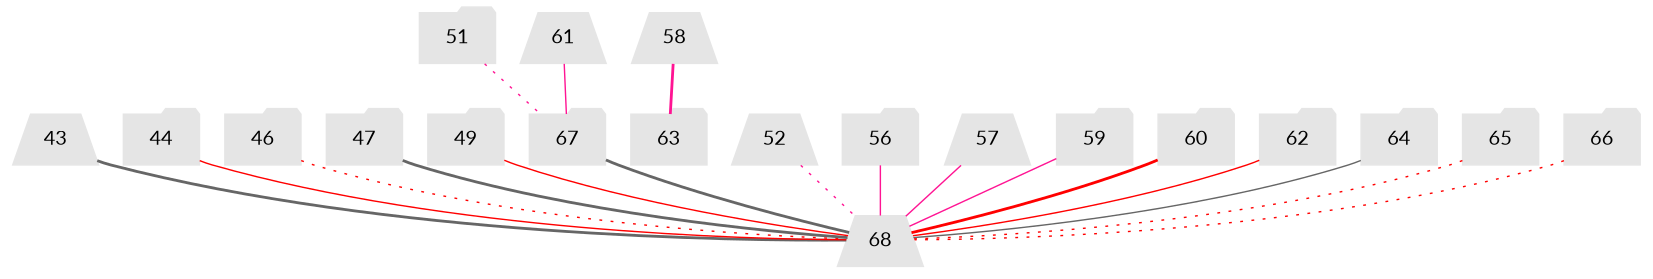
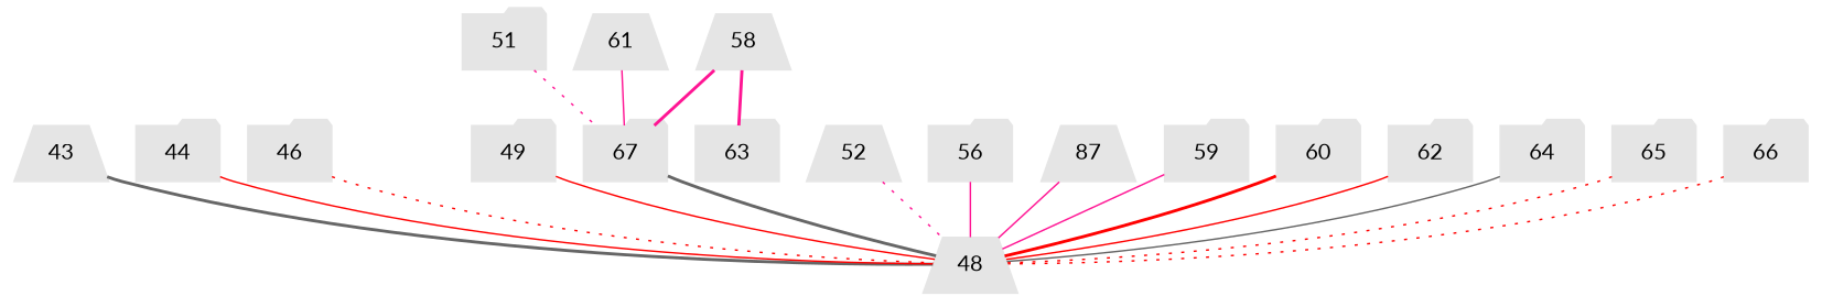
  graph {
    fontname=Lato
    node [color=gray90 fontname=Lato shape=folder style=filled]
    edge [color=deeppink fontname=Lato style=solid]
-   68 [shape=trapezium super="+13+9+16+19+21+23+45+27+31+48+50+35+54+55+40+42"]
+   68 [shape=trapezium super="+13+9+16+19+21+23+45+27+31+48+50+35+54+55+40+42" label=48]
    43 [shape=trapezium]
    44
    46
-   47
    49
    67 [super="+34"]
    51
    52 [shape=trapezium]
    56
-   57 [shape=trapezium]
+   57 [shape=trapezium label=87]
    58 [shape=trapezium super="+53"]
    63
    59
    60
    61 [shape=trapezium]
    62
    64
    65
    66
    43 -- 68 [color=gray40 style=bold]
    44 -- 68 [color=red]
    46 -- 68 [color=red style=dotted]
-   47 -- 68 [color=gray40 style=bold]
    49 -- 68 [color=red]
    67 -- 68 [color=gray40 style=bold]
    51 -- 67 [style=dotted]
    52 -- 68 [style=dotted]
    56 -- 68
    57 -- 68
+   58 -- 67 [style=bold]
    58 -- 63 [style=bold]
    59 -- 68
    60 -- 68 [color=red style=bold]
    61 -- 67
    62 -- 68 [color=red]
    64 -- 68 [color=gray40]
    65 -- 68 [color=red style=dotted]
    66 -- 68 [color=red style=dotted]
  }
